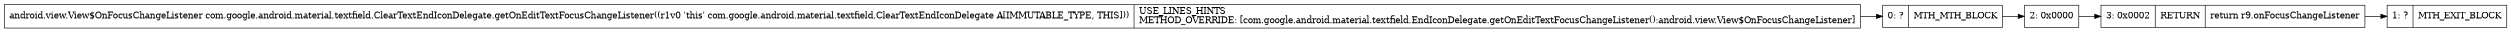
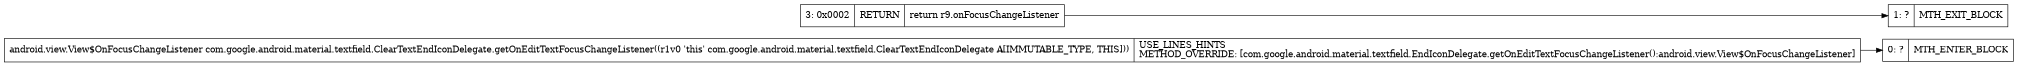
  digraph {
    rankdir=LR
    node [shape=record]
-   n1 [label="{0\:\ ?|MTH_MTH_BLOCK\l}"]
-   n2 [label="{2\:\ 0x0000}"]
+   n1 [label="{0\:\ ?|MTH_ENTER_BLOCK\l}"]
    n3 [label="{3\:\ 0x0002|RETURN\l|return r9.onFocusChangeListener\l}"]
    n4 [label="{1\:\ ?|MTH_EXIT_BLOCK\l}"]
    n5 [label="{android.view.View$OnFocusChangeListener com.google.android.material.textfield.ClearTextEndIconDelegate.getOnEditTextFocusChangeListener((r1v0 'this' com.google.android.material.textfield.ClearTextEndIconDelegate A[IMMUTABLE_TYPE, THIS]))  | USE_LINES_HINTS\lMETHOD_OVERRIDE: [com.google.android.material.textfield.EndIconDelegate.getOnEditTextFocusChangeListener():android.view.View$OnFocusChangeListener]\l}"]
-   n1 -> n2
-   n2 -> n3
    n3 -> n4
    n5 -> n1
  }
